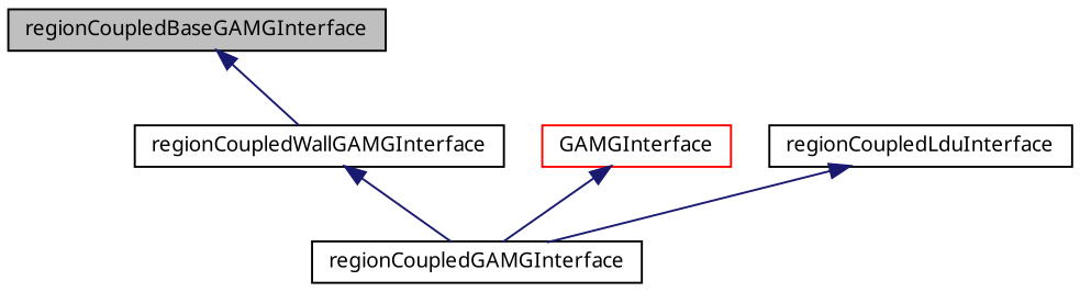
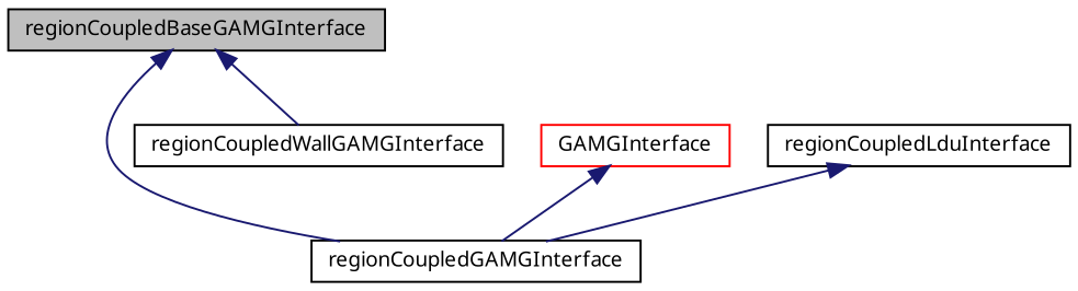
  digraph {
    fontname="Noto Sans"
    node [color=black fontname="Noto Sans" fontsize=10 shape=record]
    edge [color=midnightblue dir=back fontname="Noto Sans" fontsize=10 labelfontname=FreeSans labelfontsize=10 style=solid]
    n1 [fillcolor=grey75 fontcolor=black height=0.2 label=regionCoupledBaseGAMGInterface style=filled width=0.4]
    n2 [height=0.2 label=regionCoupledGAMGInterface width=0.4]
    n3 [height=0.2 label=regionCoupledWallGAMGInterface width=0.4]
    n4 [color=red height=0.2 label=GAMGInterface width=0.4]
    n5 [height=0.2 label=regionCoupledLduInterface width=0.4]
-   n3 -> n2
+   n1 -> n2
    n1 -> n3
    n4 -> n2
    n5 -> n2
  }
